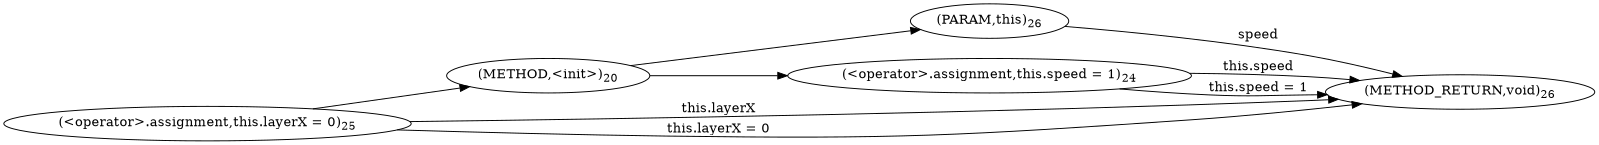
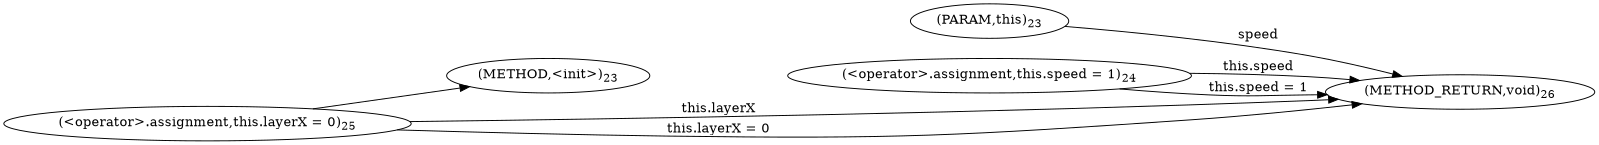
  digraph {
    rankdir=LR
-   n1 [label=<(METHOD,&lt;init&gt;)<SUB>20</SUB>>]
-   n2 [label=<(PARAM,this)<SUB>26</SUB>>]
+   n1 [label=<(METHOD,&lt;init&gt;)<SUB>23</SUB>>]
+   n2 [label=<(PARAM,this)<SUB>23</SUB>>]
    n3 [label=<(&lt;operator&gt;.assignment,this.speed = 1)<SUB>24</SUB>>]
    n4 [label=<(METHOD_RETURN,void)<SUB>26</SUB>>]
    n5 [label=<(&lt;operator&gt;.assignment,this.layerX = 0)<SUB>25</SUB>>]
-   n1 -> n2
-   n1 -> n3
    n2 -> n4 [label=speed]
    n3 -> n4 [label="this.speed"]
    n3 -> n4 [label="this.speed = 1"]
    n5 -> n1
    n5 -> n4 [label="this.layerX"]
    n5 -> n4 [label="this.layerX = 0"]
  }
